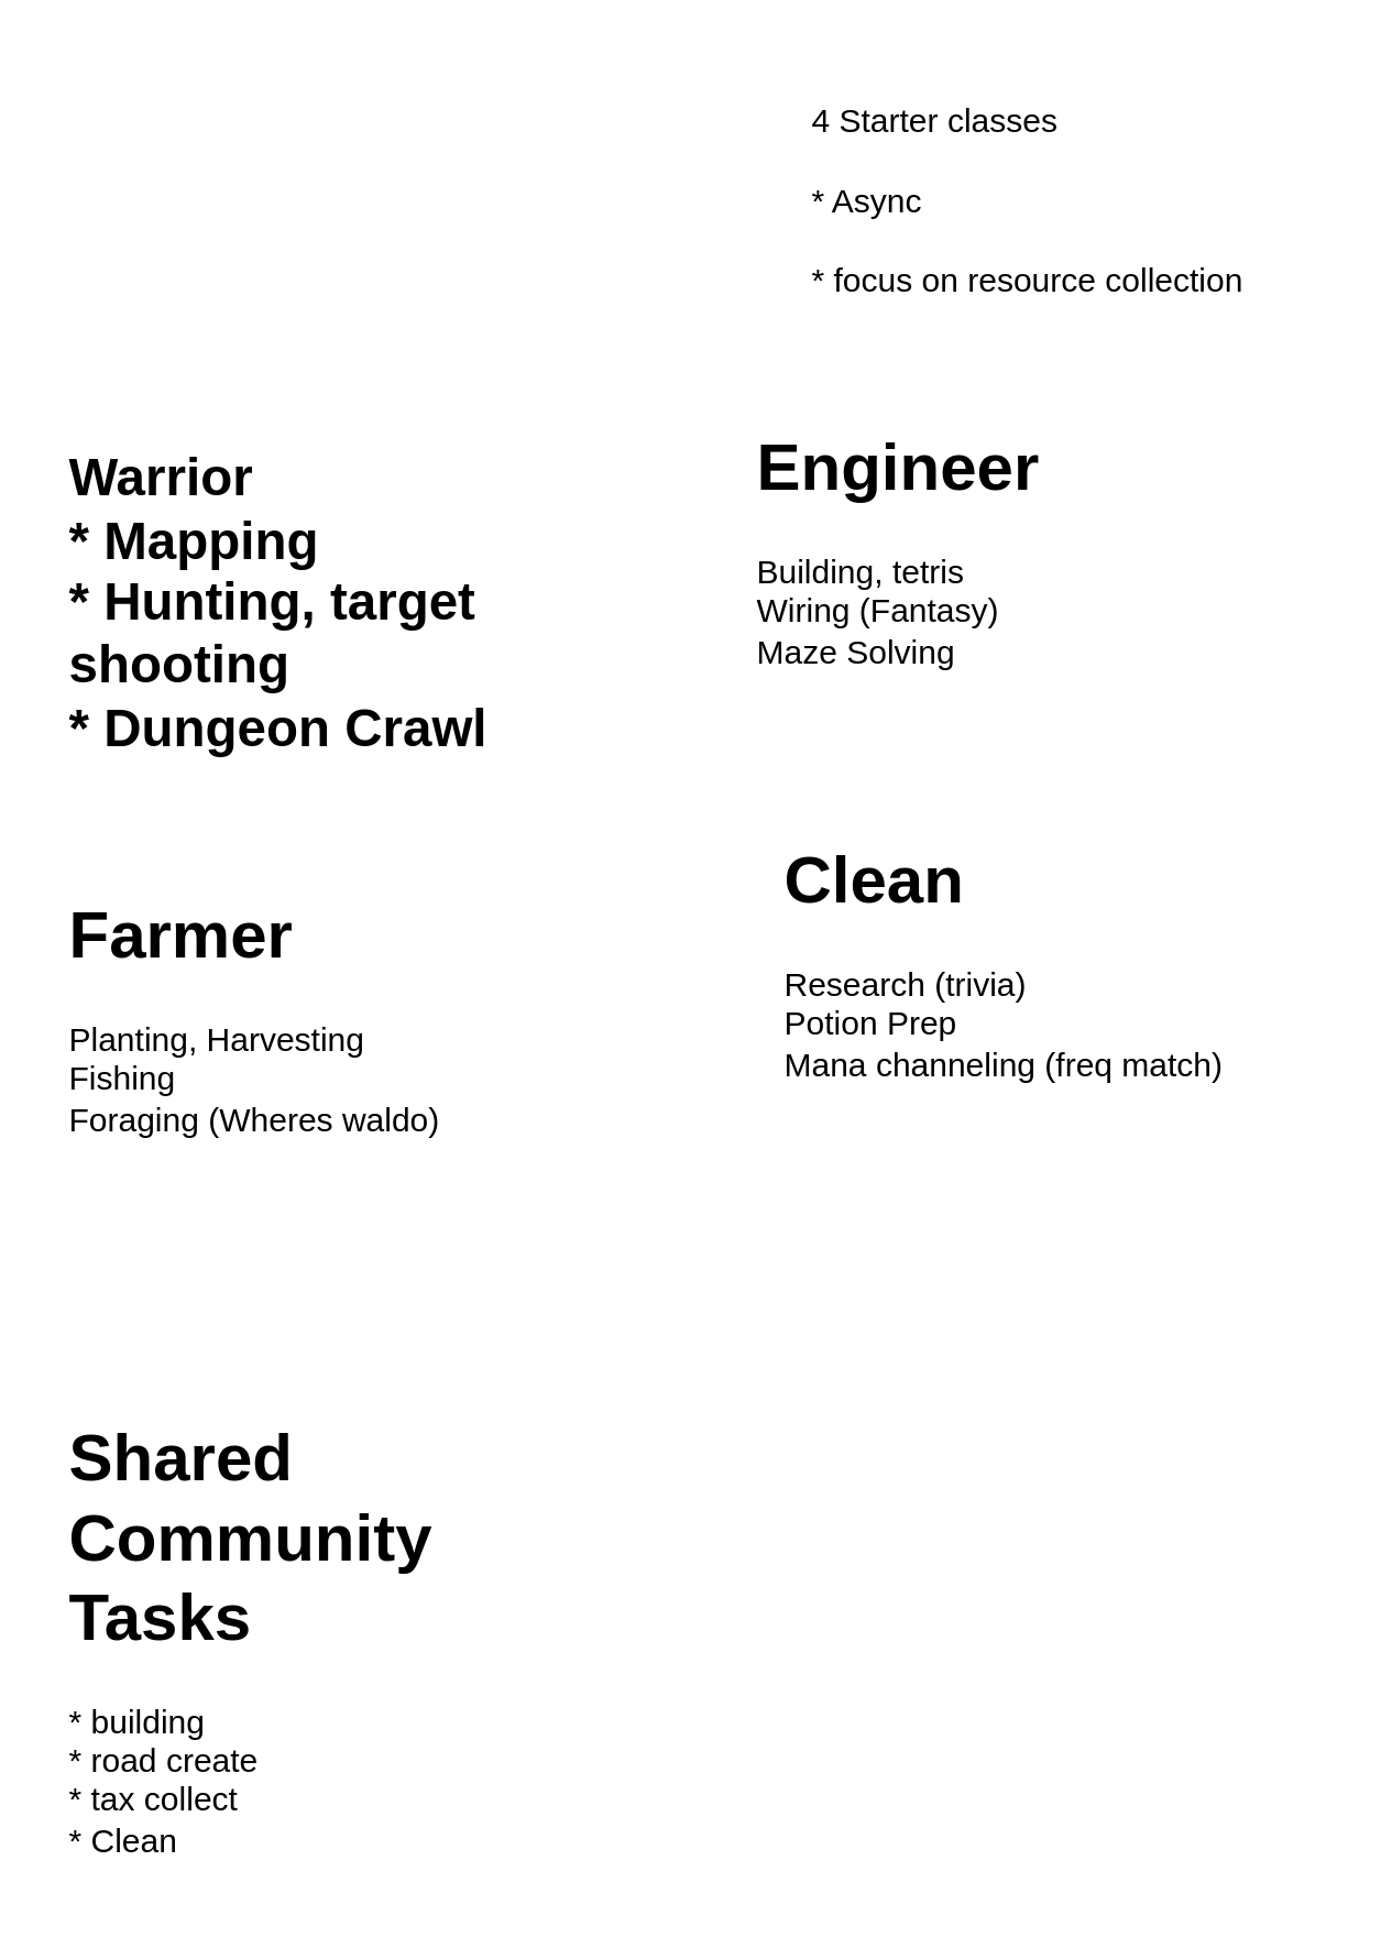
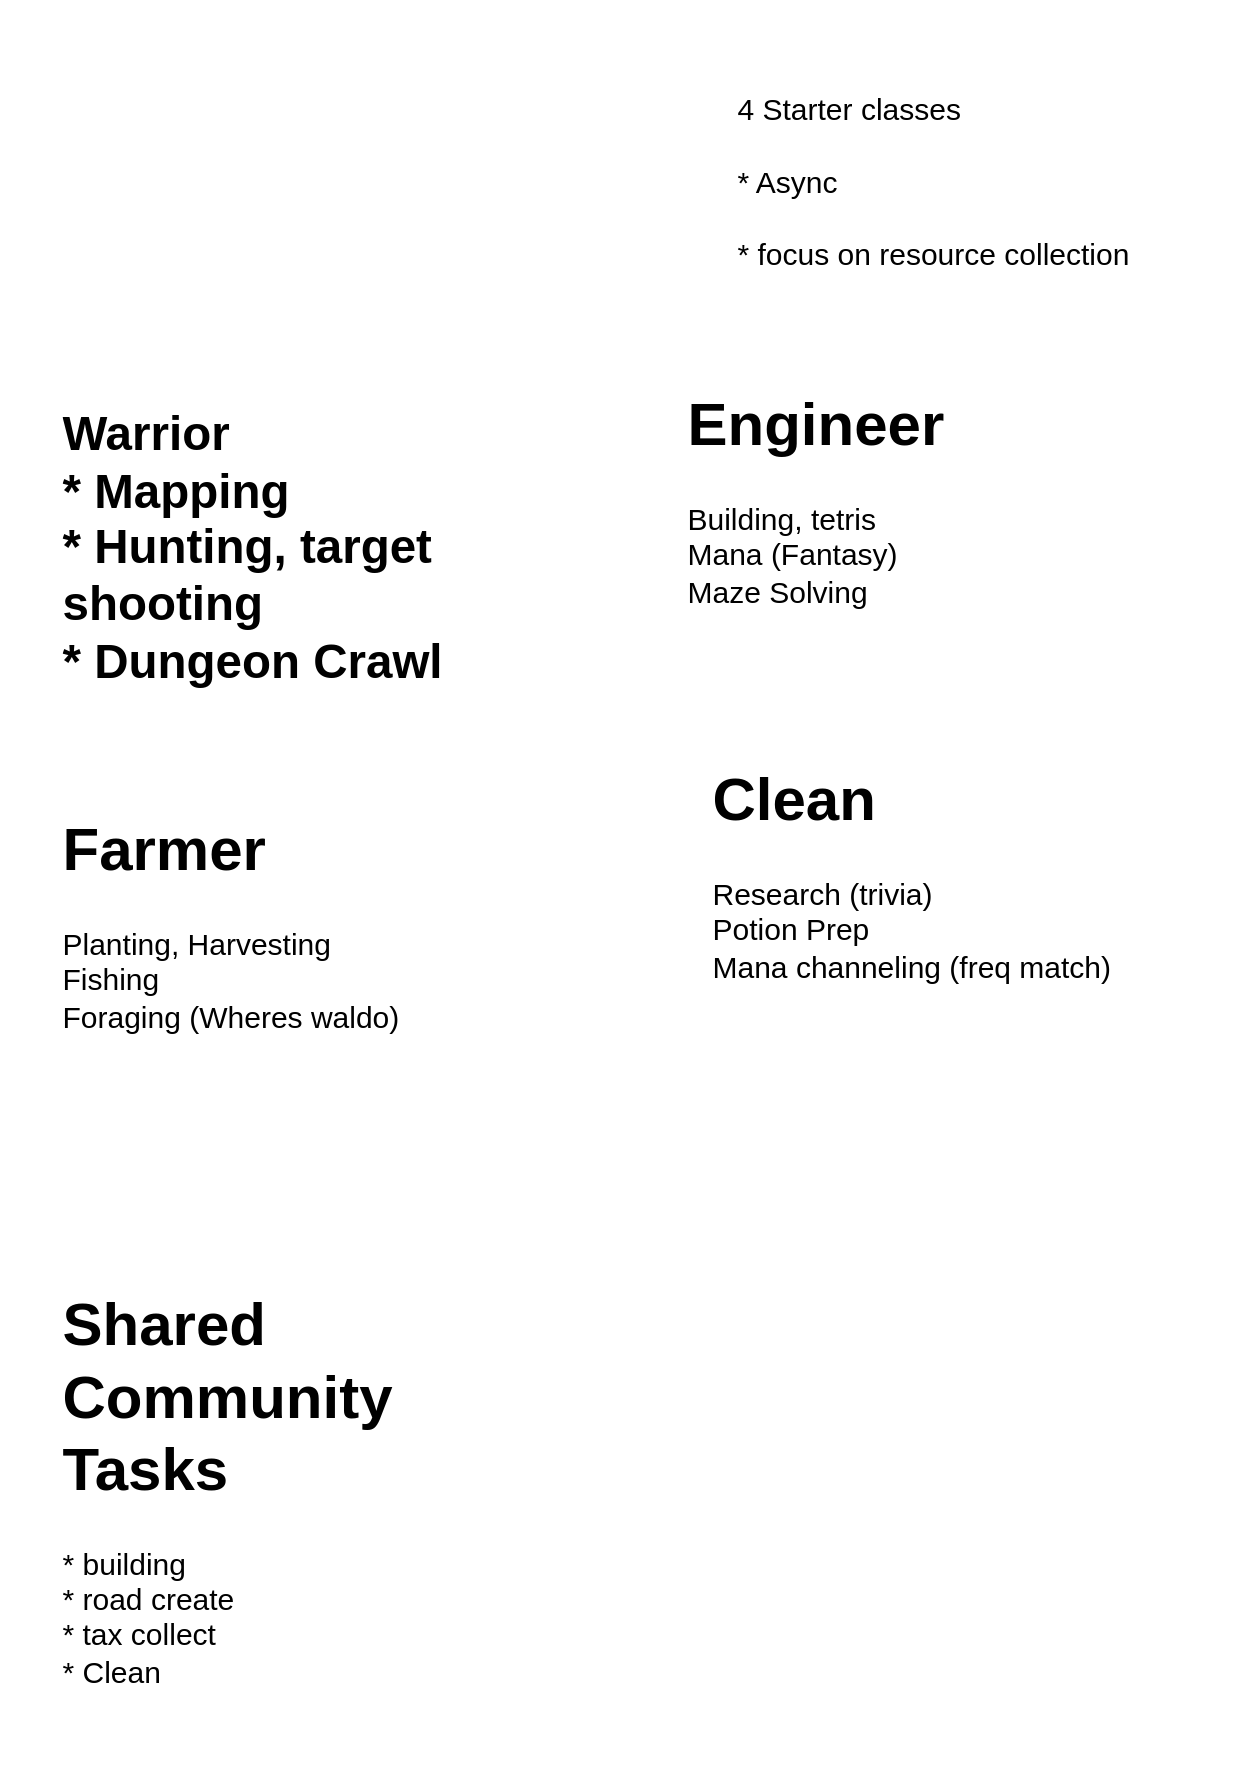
  <mxCell id="0" />
  <mxCell id="1" parent="0" />
  <mxCell id="2" value="&lt;h1&gt;&lt;span style=&quot;font-size: 12px; font-weight: 400;&quot;&gt;4 Starter classes&lt;br&gt;* Async&lt;br&gt;* focus on resource collection&lt;/span&gt;&lt;/h1&gt;" style="text;html=1;strokeColor=none;fillColor=none;spacing=5;spacingTop=-20;whiteSpace=wrap;overflow=hidden;rounded=0;" vertex="1" parent="1"><mxGeometry x="290" y="20" width="190" height="120" as="geometry" /></mxCell>
  <mxCell id="3" value="&lt;h1 style=&quot;font-size: 19px;&quot;&gt;&lt;span data-darkreader-inline-bgcolor=&quot;&quot; style=&quot;background-color: initial; --darkreader-inline-bgcolor: initial;&quot;&gt;Warrior&lt;br&gt;&lt;/span&gt;* Mapping&lt;br&gt;* Hunting, target shooting&lt;br&gt;* Dungeon Crawl&lt;/h1&gt;" style="text;html=1;strokeColor=none;fillColor=none;spacing=5;spacingTop=-20;whiteSpace=wrap;overflow=hidden;rounded=0;" vertex="1" parent="1"><mxGeometry x="20" y="160" width="190" height="120" as="geometry" /></mxCell>
- <mxCell id="4" value="&lt;h1&gt;Engineer&lt;/h1&gt;&lt;p&gt;Building, tetris&lt;br&gt;Wiring (Fantasy)&lt;br&gt;Maze Solving&lt;/p&gt;" style="text;html=1;strokeColor=none;fillColor=none;spacing=5;spacingTop=-20;whiteSpace=wrap;overflow=hidden;rounded=0;" vertex="1" parent="1"><mxGeometry x="270" y="150" width="190" height="120" as="geometry" /></mxCell>
+ <mxCell id="4" value="&lt;h1&gt;Engineer&lt;/h1&gt;&lt;p&gt;Building, tetris&lt;br&gt;Mana (Fantasy)&lt;br&gt;Maze Solving&lt;/p&gt;" style="text;html=1;strokeColor=none;fillColor=none;spacing=5;spacingTop=-20;whiteSpace=wrap;overflow=hidden;rounded=0;" vertex="1" parent="1"><mxGeometry x="270" y="150" width="190" height="120" as="geometry" /></mxCell>
  <mxCell id="5" value="&lt;h1&gt;Farmer&lt;/h1&gt;&lt;p&gt;Planting, Harvesting&lt;br&gt;Fishing&lt;br&gt;Foraging (Wheres waldo)&lt;/p&gt;" style="text;html=1;strokeColor=none;fillColor=none;spacing=5;spacingTop=-20;whiteSpace=wrap;overflow=hidden;rounded=0;" vertex="1" parent="1"><mxGeometry x="20" y="320" width="190" height="120" as="geometry" /></mxCell>
  <mxCell id="6" value="&lt;h1&gt;Clean&lt;/h1&gt;&lt;p&gt;Research (trivia)&lt;br&gt;Potion Prep&lt;br&gt;Mana channeling (freq match)&lt;/p&gt;" style="text;html=1;strokeColor=none;fillColor=none;spacing=5;spacingTop=-20;whiteSpace=wrap;overflow=hidden;rounded=0;" vertex="1" parent="1"><mxGeometry x="280" y="300" width="190" height="120" as="geometry" /></mxCell>
  <mxCell id="7" value="&lt;h1&gt;Shared Community Tasks&lt;/h1&gt;&lt;p&gt;* building&lt;br&gt;* road create&lt;br&gt;* tax collect&lt;br&gt;* Clean&lt;/p&gt;" style="text;html=1;strokeColor=none;fillColor=none;spacing=5;spacingTop=-20;whiteSpace=wrap;overflow=hidden;rounded=0;" vertex="1" parent="1"><mxGeometry x="20" y="510" width="190" height="180" as="geometry" /></mxCell>
